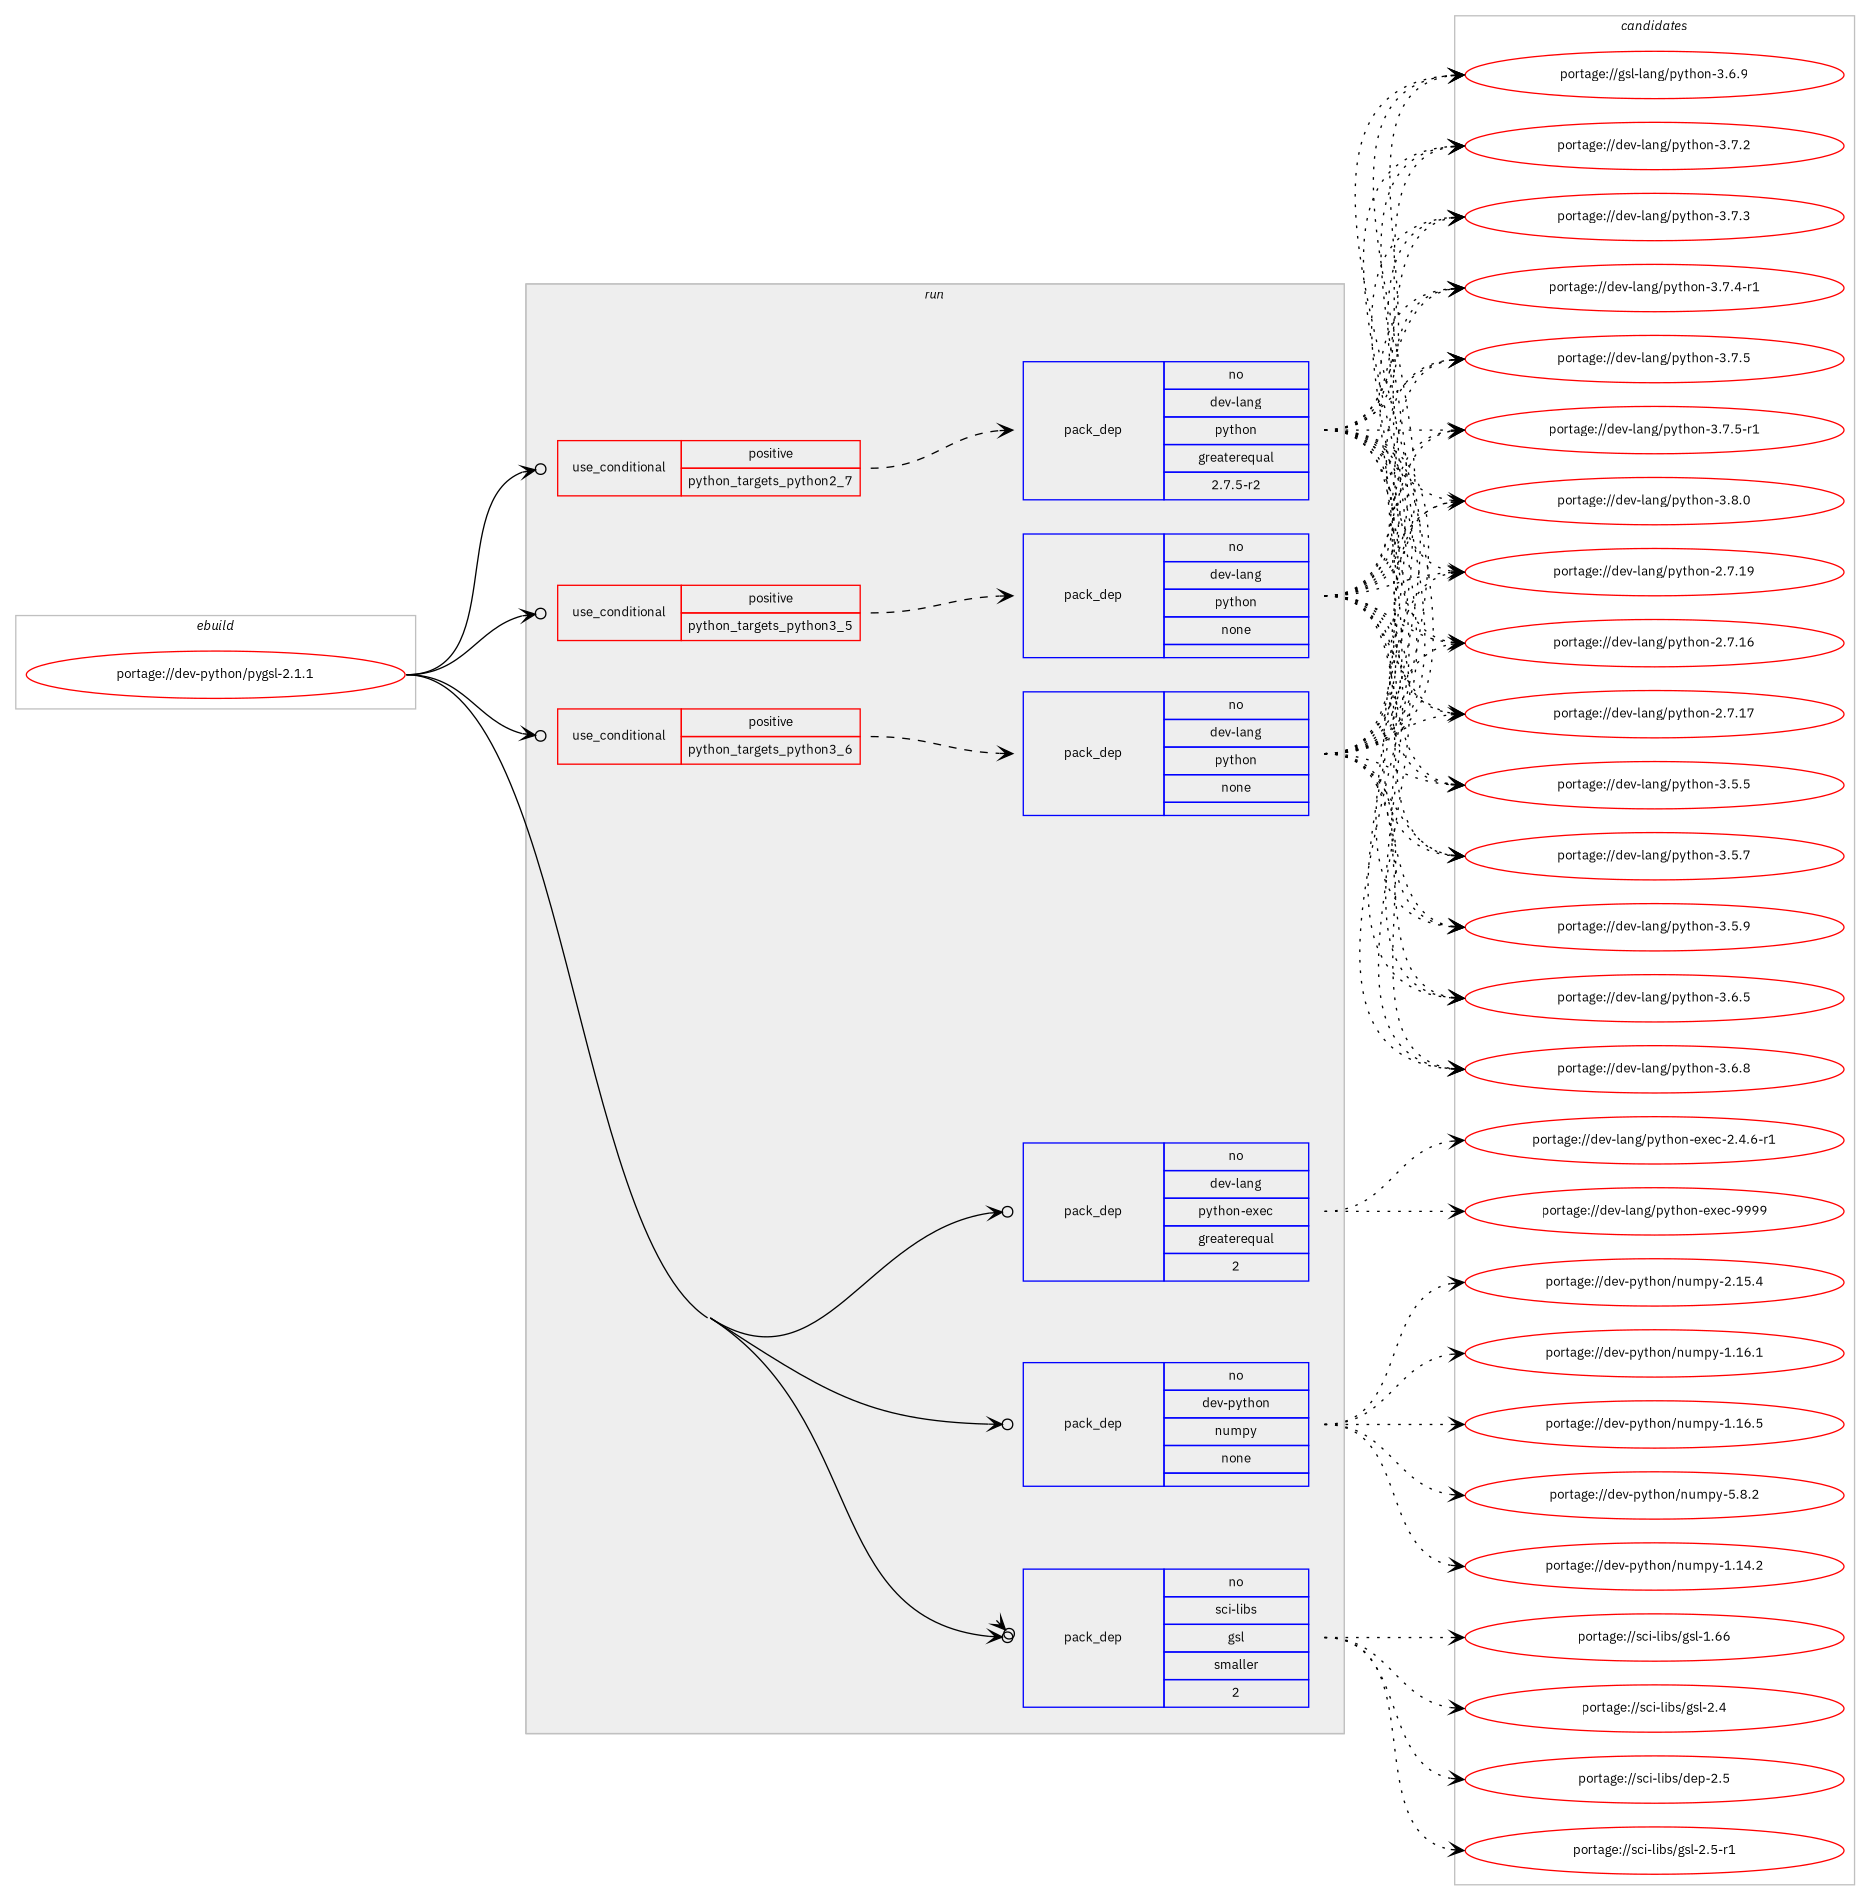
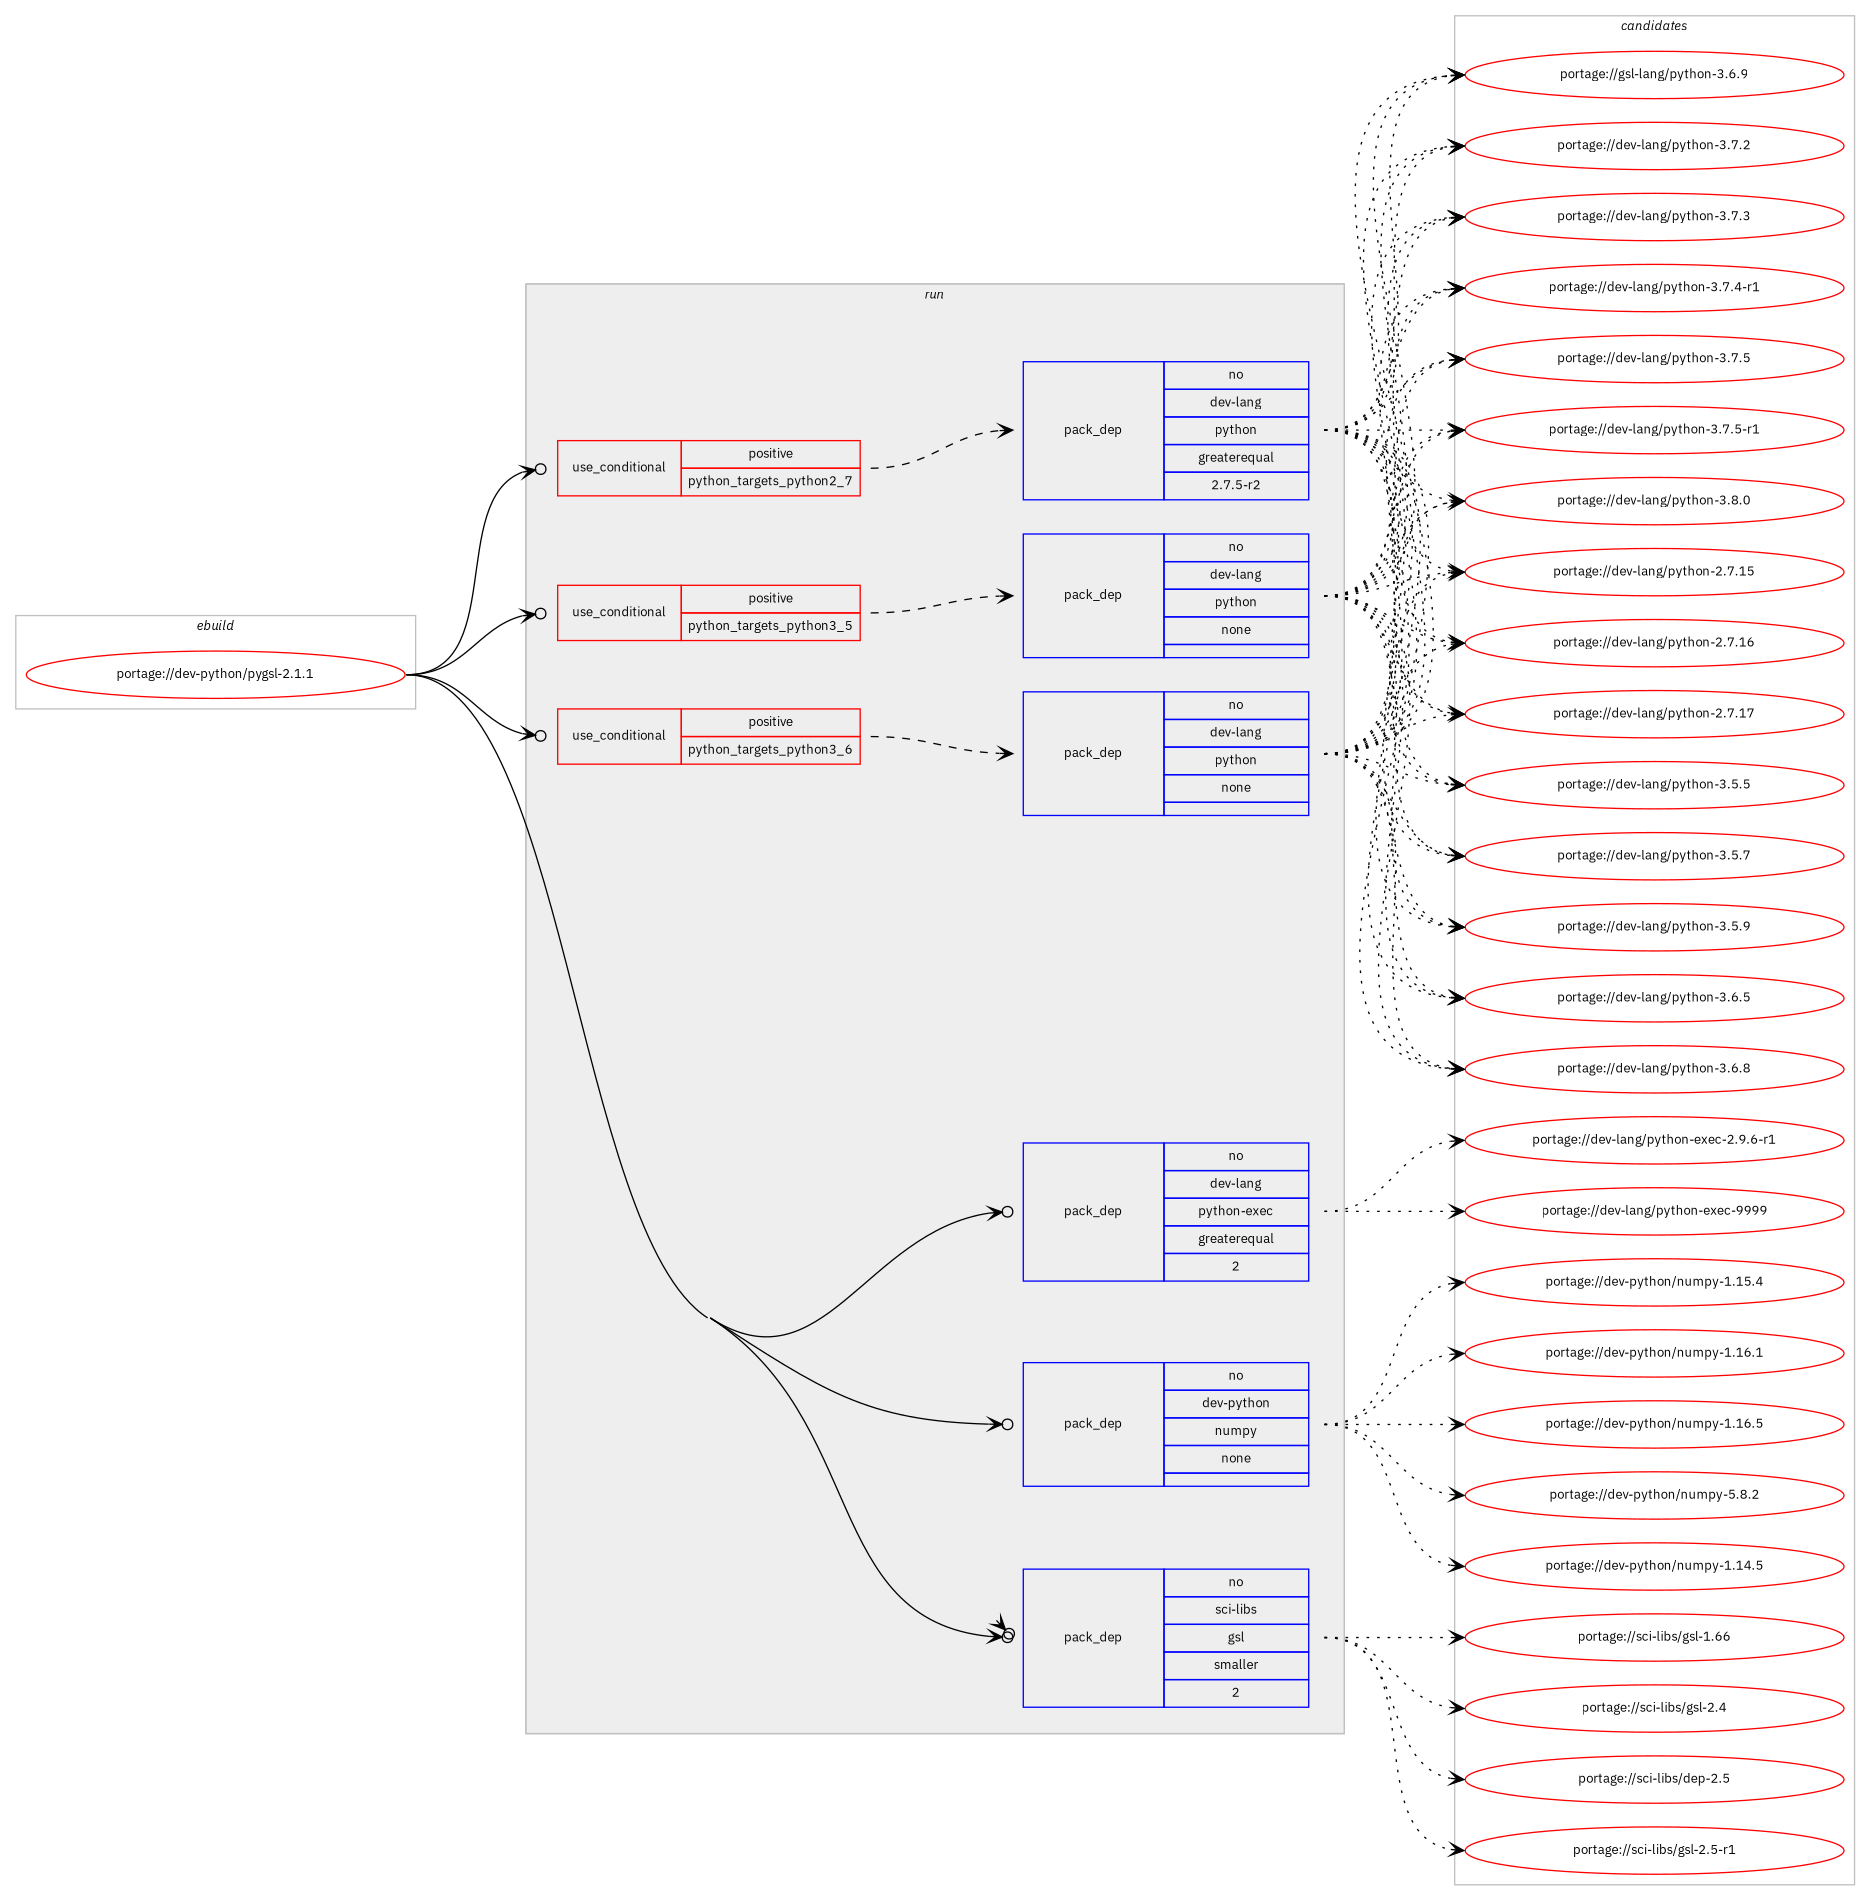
  digraph {
    compound=true
    concentrate=true
    fontname="IBM Plex Sans"
    fontsize=10
    newrank=true
    rankdir=LR
    ranksep=1.5
    node [color=red fontname="IBM Plex Sans" fontsize=10]
    edge [arrowhead=vee fontname="IBM Plex Sans" headport=w style=dotted tailport=e weight=100]
    n1 [label="portage://dev-python/pygsl-2.1.1" width=4]
    n2 [color=blue label=<<TABLE BORDER="0" CELLBORDER="1" CELLSPACING="0" CELLPADDING="4" WIDTH="220"><TR><TD ROWSPAN="6" CELLPADDING="30">pack_dep</TD></TR><TR><TD WIDTH="110">no</TD></TR><TR><TD>dev-lang</TD></TR><TR><TD>python</TD></TR><TR><TD>greaterequal</TD></TR><TR><TD>2.7.5-r2</TD></TR></TABLE>> shape=none]
    n3 [label=<<TABLE BORDER="0" CELLBORDER="1" CELLSPACING="0" CELLPADDING="4"><TR><TD ROWSPAN="3" CELLPADDING="10">use_conditional</TD></TR><TR><TD>positive</TD></TR><TR><TD>python_targets_python2_7</TD></TR></TABLE>> shape=none]
    n4 [color=blue label=<<TABLE BORDER="0" CELLBORDER="1" CELLSPACING="0" CELLPADDING="4" WIDTH="220"><TR><TD ROWSPAN="6" CELLPADDING="30">pack_dep</TD></TR><TR><TD WIDTH="110">no</TD></TR><TR><TD>dev-lang</TD></TR><TR><TD>python</TD></TR><TR><TD>none</TD></TR><TR><TD></TD></TR></TABLE>> shape=none]
    n5 [label=<<TABLE BORDER="0" CELLBORDER="1" CELLSPACING="0" CELLPADDING="4"><TR><TD ROWSPAN="3" CELLPADDING="10">use_conditional</TD></TR><TR><TD>positive</TD></TR><TR><TD>python_targets_python3_5</TD></TR></TABLE>> shape=none]
    n6 [color=blue label=<<TABLE BORDER="0" CELLBORDER="1" CELLSPACING="0" CELLPADDING="4" WIDTH="220"><TR><TD ROWSPAN="6" CELLPADDING="30">pack_dep</TD></TR><TR><TD WIDTH="110">no</TD></TR><TR><TD>dev-lang</TD></TR><TR><TD>python</TD></TR><TR><TD>none</TD></TR><TR><TD></TD></TR></TABLE>> shape=none]
    n7 [label=<<TABLE BORDER="0" CELLBORDER="1" CELLSPACING="0" CELLPADDING="4"><TR><TD ROWSPAN="3" CELLPADDING="10">use_conditional</TD></TR><TR><TD>positive</TD></TR><TR><TD>python_targets_python3_6</TD></TR></TABLE>> shape=none]
    n8 [color=blue label=<<TABLE BORDER="0" CELLBORDER="1" CELLSPACING="0" CELLPADDING="4" WIDTH="220"><TR><TD ROWSPAN="6" CELLPADDING="30">pack_dep</TD></TR><TR><TD WIDTH="110">no</TD></TR><TR><TD>dev-lang</TD></TR><TR><TD>python-exec</TD></TR><TR><TD>greaterequal</TD></TR><TR><TD>2</TD></TR></TABLE>> shape=none]
    n9 [color=blue label=<<TABLE BORDER="0" CELLBORDER="1" CELLSPACING="0" CELLPADDING="4" WIDTH="220"><TR><TD ROWSPAN="6" CELLPADDING="30">pack_dep</TD></TR><TR><TD WIDTH="110">no</TD></TR><TR><TD>dev-python</TD></TR><TR><TD>numpy</TD></TR><TR><TD>none</TD></TR><TR><TD></TD></TR></TABLE>> shape=none]
    n10 [color=blue label=<<TABLE BORDER="0" CELLBORDER="1" CELLSPACING="0" CELLPADDING="4" WIDTH="220"><TR><TD ROWSPAN="6" CELLPADDING="30">pack_dep</TD></TR><TR><TD WIDTH="110">no</TD></TR><TR><TD>sci-libs</TD></TR><TR><TD>gsl</TD></TR><TR><TD>smaller</TD></TR><TR><TD>2</TD></TR></TABLE>> shape=none]
-   n11 [label="portage://dev-lang/python-2.7.19" width=4]
+   n11 [label="portage://dev-lang/python-2.7.15" width=4]
    n12 [label="portage://dev-lang/python-2.7.16" width=4]
    n13 [label="portage://dev-lang/python-2.7.17" width=4]
    n14 [label="portage://dev-lang/python-3.5.5" width=4]
    n15 [label="portage://dev-lang/python-3.5.7" width=4]
    n16 [label="portage://dev-lang/python-3.5.9" width=4]
    n17 [label="portage://dev-lang/python-3.6.5" width=4]
    n18 [label="portage://dev-lang/python-3.6.8" width=4]
    n19 [label="portage://gsl-lang/python-3.6.9" width=4]
    n20 [label="portage://dev-lang/python-3.7.2" width=4]
    n21 [label="portage://dev-lang/python-3.7.3" width=4]
    n22 [label="portage://dev-lang/python-3.7.4-r1" width=4]
    n23 [label="portage://dev-lang/python-3.7.5" width=4]
    n24 [label="portage://dev-lang/python-3.7.5-r1" width=4]
    n25 [label="portage://dev-lang/python-3.8.0" width=4]
-   n26 [label="portage://dev-lang/python-exec-2.4.6-r1" width=4]
+   n26 [label="portage://dev-lang/python-exec-2.9.6-r1" width=4]
    n27 [label="portage://dev-lang/python-exec-9999" width=4]
-   n28 [label="portage://dev-python/numpy-1.14.2" width=4]
-   n29 [label="portage://dev-python/numpy-2.15.4" width=4]
+   n28 [label="portage://dev-python/numpy-1.14.5" width=4]
+   n29 [label="portage://dev-python/numpy-1.15.4" width=4]
    n30 [label="portage://dev-python/numpy-1.16.1" width=4]
    n31 [label="portage://dev-python/numpy-1.16.5" width=4]
    n32 [label="portage://dev-python/numpy-5.8.2" width=4]
    n33 [label="portage://sci-libs/gsl-1.66" width=4]
    n34 [label="portage://sci-libs/gsl-2.4" width=4]
    n35 [label="portage://sci-libs/dep-2.5" width=4]
    n36 [label="portage://sci-libs/gsl-2.5-r1" width=4]
    subgraph cluster_1 {
      color=gray
      label=<<i>ebuild</i>>
      rank=same
      n1
    }
    subgraph cluster_2 {
      color=gray
      label=<<i>dependencies</i>>
      subgraph cluster_3 {
        color=gray
        fillcolor="#eeeeee"
        label=<<i>compile</i>>
        style=filled
      }
      subgraph cluster_4 {
        color=gray
        fillcolor="#eeeeee"
        label=<<i>compile and run</i>>
        style=filled
        subgraph sub_5 {
          color=gray
          fillcolor="#eeeeee"
          label=<<i>compile and run</i>>
          style=filled
          n3
          subgraph sub_6 {
            color=gray
            fillcolor="#eeeeee"
            label=<<i>compile and run</i>>
            style=filled
            n2
          }
        }
        subgraph sub_7 {
          color=gray
          fillcolor="#eeeeee"
          label=<<i>compile and run</i>>
          style=filled
          n5
          subgraph sub_8 {
            color=gray
            fillcolor="#eeeeee"
            label=<<i>compile and run</i>>
            style=filled
            n4
          }
        }
        subgraph sub_9 {
          color=gray
          fillcolor="#eeeeee"
          label=<<i>compile and run</i>>
          style=filled
          n7
          subgraph sub_10 {
            color=gray
            fillcolor="#eeeeee"
            label=<<i>compile and run</i>>
            style=filled
            n6
          }
        }
        subgraph sub_11 {
          color=gray
          fillcolor="#eeeeee"
          label=<<i>compile and run</i>>
          style=filled
          n8
        }
        subgraph sub_12 {
          color=gray
          fillcolor="#eeeeee"
          label=<<i>compile and run</i>>
          style=filled
          n9
        }
        subgraph sub_13 {
          color=gray
          fillcolor="#eeeeee"
          label=<<i>compile and run</i>>
          style=filled
          n10
        }
      }
      subgraph cluster_14 {
        color=gray
        fillcolor="#eeeeee"
        label=<<i>run</i>>
        style=filled
      }
    }
    subgraph cluster_15 {
      color=gray
      label=<<i>candidates</i>>
      rank=same
      subgraph sub_16 {
        color=black
        label=<<i>candidates</i>>
        nodesep=1
        rank=same
        n11
        n12
        n13
        n14
        n15
        n16
        n17
        n18
        n19
        n20
        n21
        n22
        n23
        n24
        n25
      }
      subgraph sub_17 {
        color=black
        label=<<i>candidates</i>>
        nodesep=1
        rank=same
        n11
        n12
        n13
        n14
        n15
        n16
        n17
        n18
        n19
        n20
        n21
        n22
        n23
        n24
        n25
      }
      subgraph sub_18 {
        color=black
        label=<<i>candidates</i>>
        nodesep=1
        rank=same
        n11
        n12
        n13
        n14
        n15
        n16
        n17
        n18
        n19
        n20
        n21
        n22
        n23
        n24
        n25
      }
      subgraph sub_19 {
        color=black
        label=<<i>candidates</i>>
        nodesep=1
        rank=same
        n26
        n27
      }
      subgraph sub_20 {
        color=black
        label=<<i>candidates</i>>
        nodesep=1
        rank=same
        n28
        n29
        n30
        n31
        n32
      }
      subgraph sub_21 {
        color=black
        label=<<i>candidates</i>>
        nodesep=1
        rank=same
        n33
        n34
        n35
        n36
      }
    }
    n1 -> n3 [arrowhead=odotvee style=solid weight=20]
    n1 -> n5 [arrowhead=odotvee style=solid weight=20]
    n1 -> n7 [arrowhead=odotvee style=solid weight=20]
    n1 -> n8 [arrowhead=odotvee style=solid weight=20]
    n1 -> n9 [arrowhead=odotvee style=solid weight=20]
    n1 -> n10 [arrowhead=odotvee style=solid weight=20]
    n2 -> n11
    n2 -> n12
    n2 -> n13
    n2 -> n14
    n2 -> n15
    n2 -> n16
    n2 -> n17
    n2 -> n18
    n2 -> n19
    n2 -> n20
    n2 -> n21
    n2 -> n22
    n2 -> n23
    n2 -> n24
    n2 -> n25
    n3 -> n2 [style=dashed weight=20]
    n4 -> n11
    n4 -> n12
    n4 -> n13
    n4 -> n14
    n4 -> n15
    n4 -> n16
    n4 -> n17
    n4 -> n18
    n4 -> n19
    n4 -> n20
    n4 -> n21
    n4 -> n22
    n4 -> n23
    n4 -> n24
    n4 -> n25
    n5 -> n4 [style=dashed weight=20]
    n6 -> n11
    n6 -> n12
    n6 -> n13
    n6 -> n14
    n6 -> n15
    n6 -> n16
    n6 -> n17
    n6 -> n18
    n6 -> n19
    n6 -> n20
    n6 -> n21
    n6 -> n22
    n6 -> n23
    n6 -> n24
    n6 -> n25
    n7 -> n6 [style=dashed weight=20]
    n8 -> n26
    n8 -> n27
    n9 -> n28
    n9 -> n29
    n9 -> n30
    n9 -> n31
    n9 -> n32
    n10 -> n33
    n10 -> n34
    n10 -> n35
    n10 -> n36
  }
